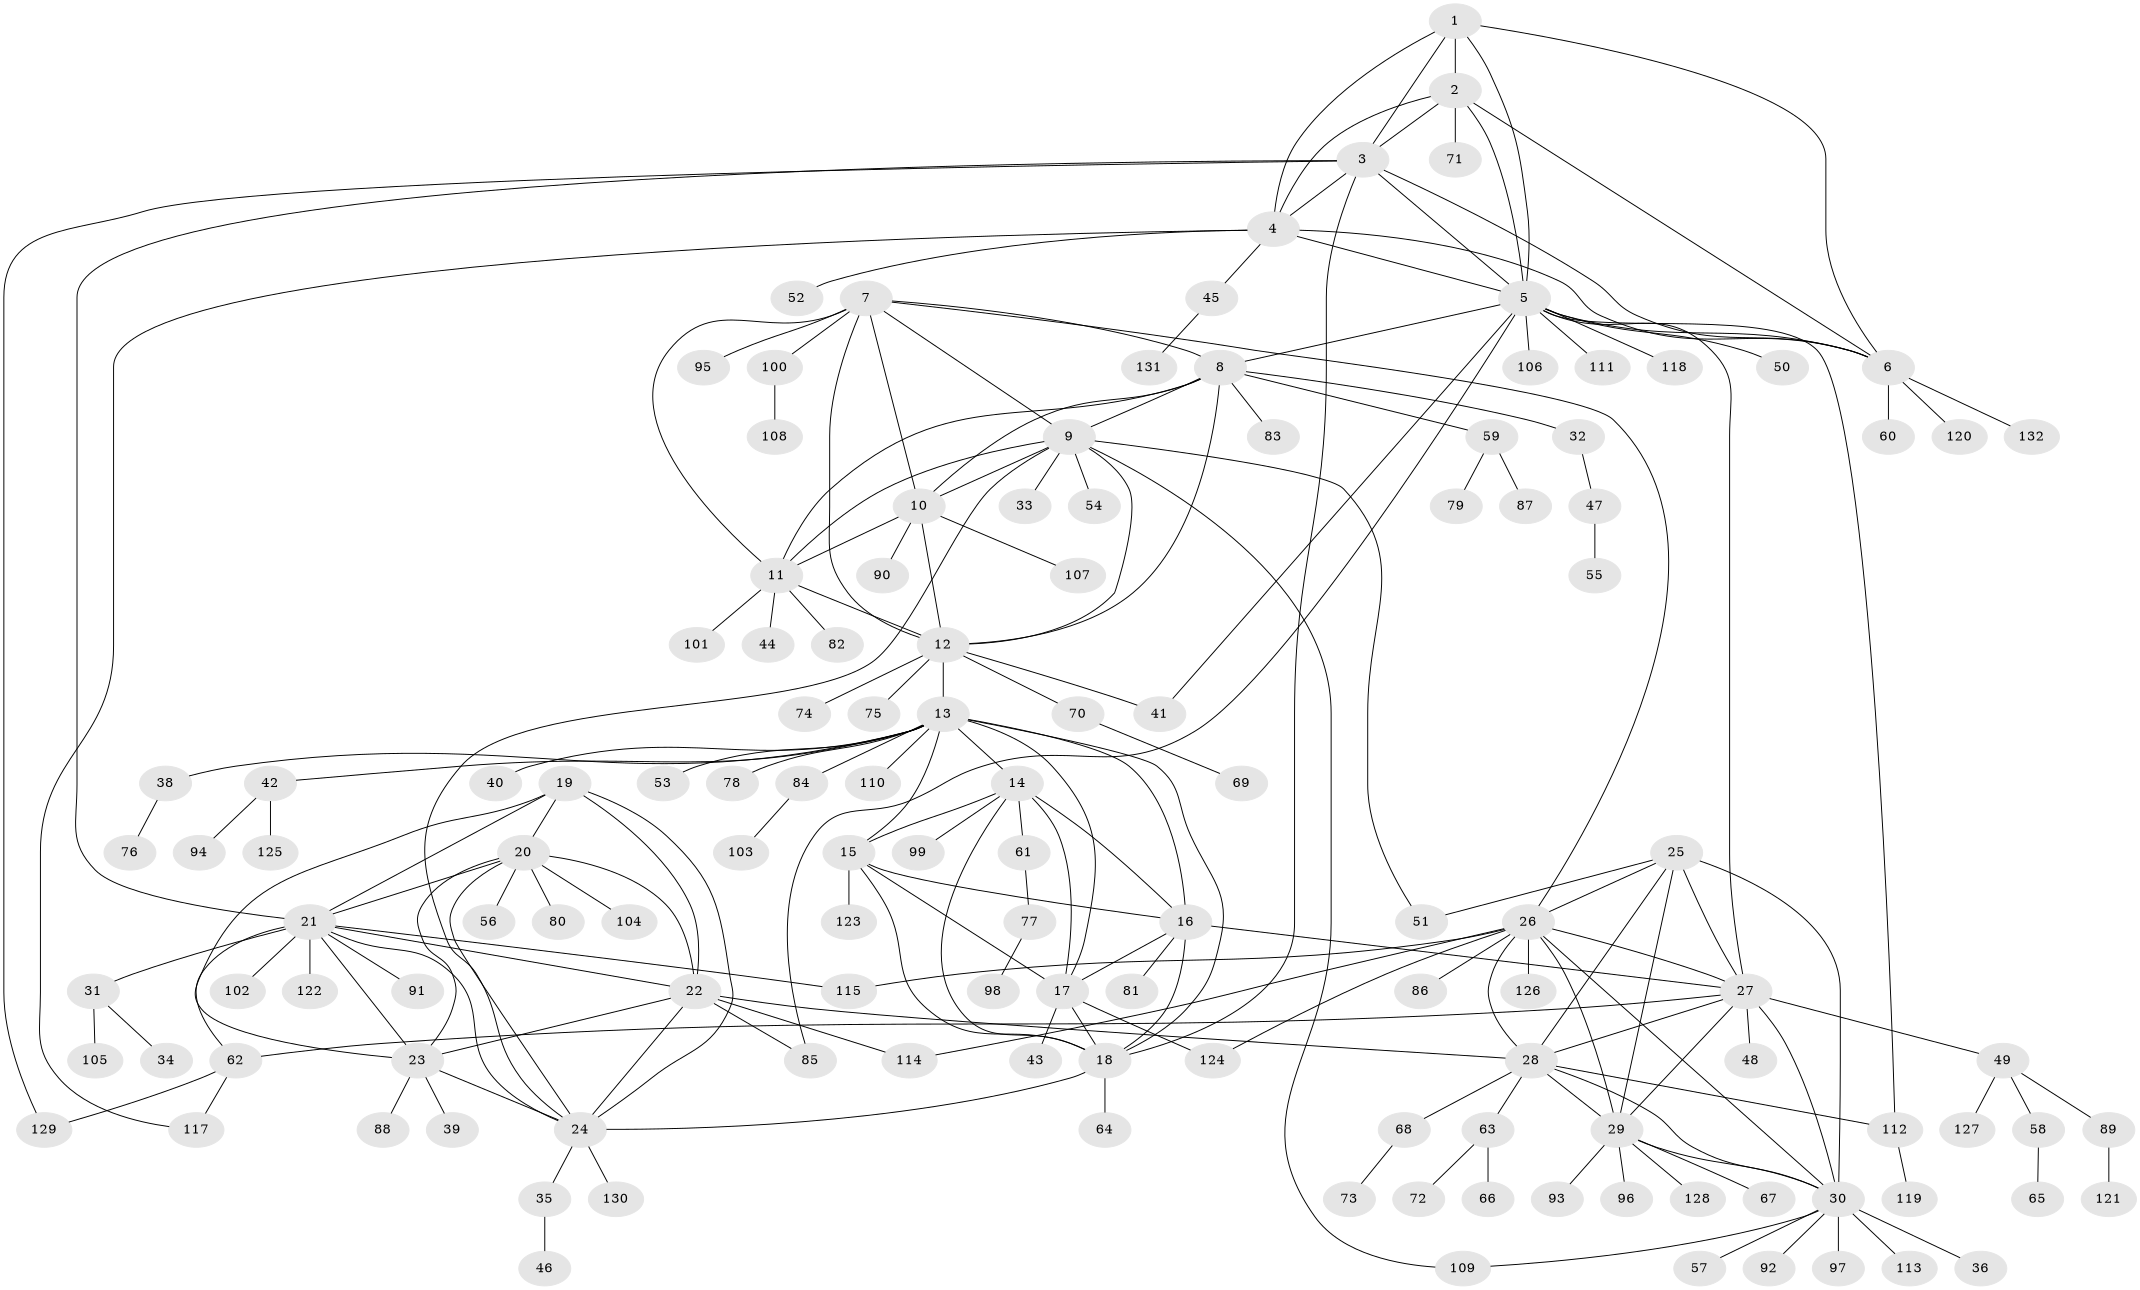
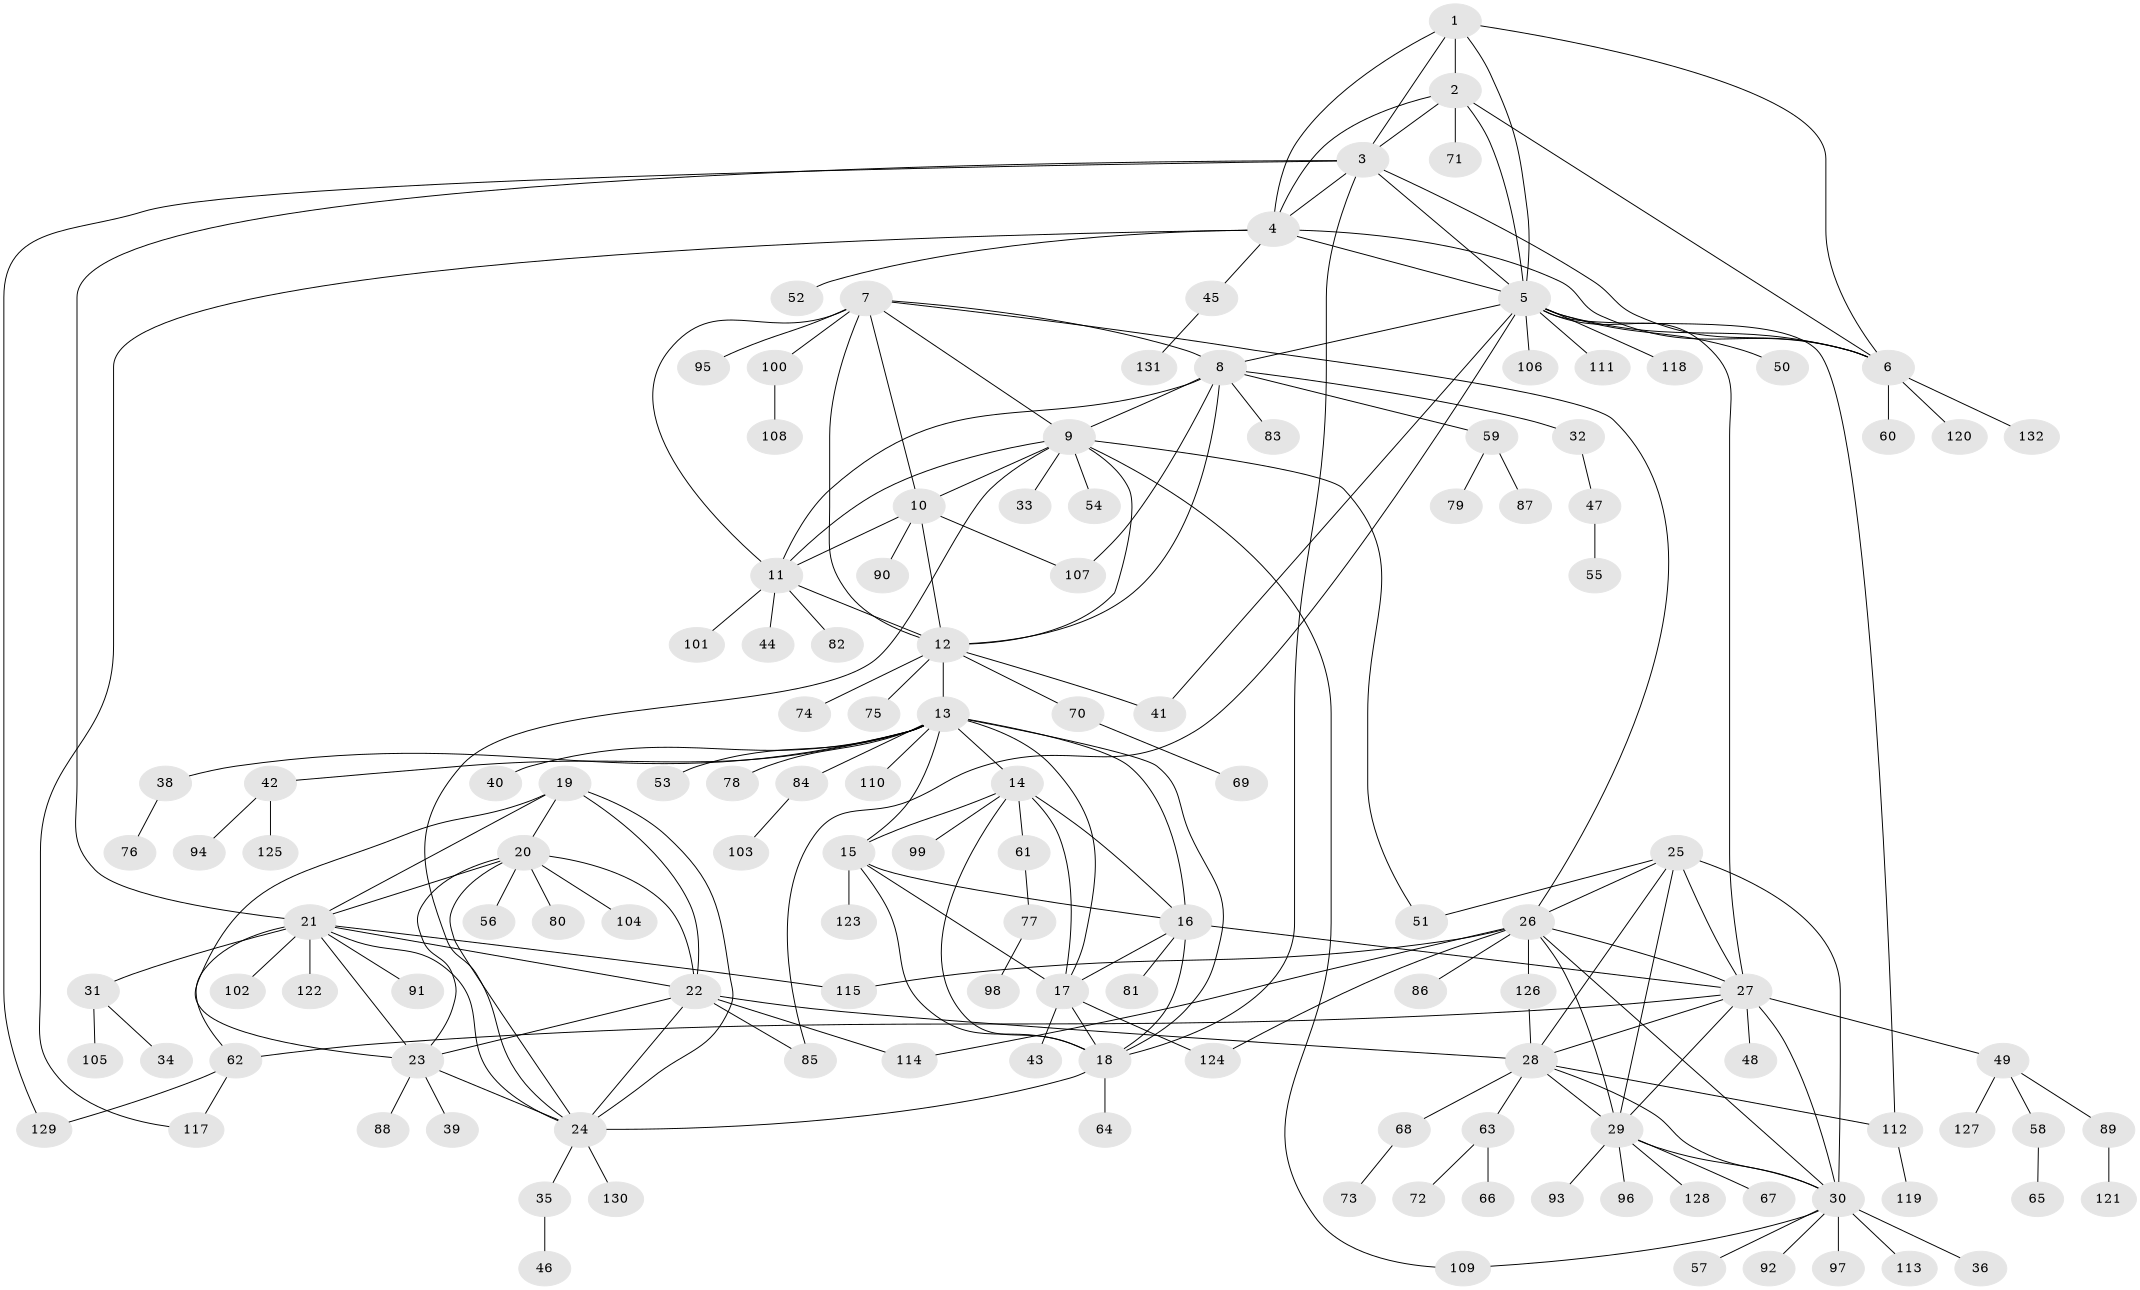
  graph {
    node [color=gray90 style=filled]
    1
    2
    3
    4
    5
    6
    71
    18
    21
    129
    45
    52
    117
    8
    27
    41
    50
    85
    106
    111
    112
    118
    60
    120
    132
    24
    64
    22
    23
    31
    62
    91
    102
    115
    122
    131
    9
    10
    11
    12
    32
    59
    83
    28
    29
    30
    48
    49
    119
    7
    26
    95
    100
    33
    51
    54
    109
    90
    107
    44
    82
    101
    13
    70
    74
    75
    124
    114
    86
    126
    108
    47
    79
    87
    35
    130
    14
    15
    16
    17
    38
    40
    42
    53
    78
    84
    110
    69
    61
    99
    123
    81
    43
    76
    94
    125
    103
    77
    19
    20
    56
    80
    104
    39
    88
    34
    105
    63
    68
    46
    25
    67
    93
    96
    128
    36
    57
    92
    97
    113
    58
    89
    127
    66
    72
    73
    55
    65
    121
    98
    1 -- 2
    1 -- 3
    1 -- 4
    1 -- 5
    1 -- 6
    2 -- 3
    2 -- 4
    2 -- 5
    2 -- 6
    2 -- 71
    3 -- 4
    3 -- 5
    3 -- 6
    3 -- 18
    3 -- 21
    3 -- 129
    4 -- 5
    4 -- 6
    4 -- 45
    4 -- 52
    4 -- 117
    5 -- 6
    5 -- 8
    5 -- 27
    5 -- 41
    5 -- 50
    5 -- 85
    5 -- 106
    5 -- 111
    5 -- 112
    5 -- 118
    6 -- 60
    6 -- 120
    6 -- 132
    18 -- 24
    18 -- 64
    21 -- 24
    21 -- 22
    21 -- 23
    21 -- 31
    21 -- 62
    21 -- 91
    21 -- 102
    21 -- 115
    21 -- 122
    45 -- 131
    8 -- 9
-   8 -- 10
+   8 -- 107
    8 -- 11
    8 -- 12
    8 -- 32
    8 -- 59
    8 -- 83
    27 -- 62
    27 -- 28
    27 -- 29
    27 -- 30
    27 -- 48
    27 -- 49
    112 -- 119
    24 -- 35
    24 -- 130
    22 -- 85
    22 -- 24
    22 -- 23
    22 -- 28
    22 -- 114
    23 -- 24
    23 -- 39
    23 -- 88
    31 -- 34
    31 -- 105
    62 -- 129
    62 -- 117
    9 -- 24
    9 -- 10
    9 -- 11
    9 -- 12
    9 -- 33
    9 -- 51
    9 -- 54
    9 -- 109
    10 -- 11
    10 -- 12
    10 -- 90
    10 -- 107
    11 -- 12
    11 -- 44
    11 -- 82
    11 -- 101
    12 -- 41
    12 -- 13
    12 -- 70
    12 -- 74
    12 -- 75
    32 -- 47
    59 -- 79
    59 -- 87
    28 -- 112
    28 -- 29
    28 -- 30
    28 -- 63
    28 -- 68
    29 -- 30
    29 -- 67
    29 -- 93
    29 -- 96
    29 -- 128
    30 -- 109
    30 -- 36
    30 -- 57
    30 -- 92
    30 -- 97
    30 -- 113
    49 -- 58
    49 -- 89
    49 -- 127
    7 -- 8
    7 -- 9
    7 -- 10
    7 -- 11
    7 -- 12
    7 -- 26
    7 -- 95
    7 -- 100
    26 -- 27
    26 -- 115
-   26 -- 28
+   126 -- 28
    26 -- 29
    26 -- 30
    26 -- 124
    26 -- 114
    26 -- 86
    26 -- 126
    100 -- 108
    13 -- 18
    13 -- 14
    13 -- 15
    13 -- 16
    13 -- 17
    13 -- 38
    13 -- 40
    13 -- 42
    13 -- 53
    13 -- 78
    13 -- 84
    13 -- 110
    70 -- 69
    47 -- 55
    35 -- 46
    14 -- 18
    14 -- 15
    14 -- 16
    14 -- 17
    14 -- 61
    14 -- 99
    15 -- 18
    15 -- 16
    15 -- 17
    15 -- 123
    16 -- 18
    16 -- 27
    16 -- 17
    16 -- 81
    17 -- 18
    17 -- 124
    17 -- 43
    38 -- 76
    42 -- 94
    42 -- 125
    84 -- 103
    61 -- 77
    77 -- 98
    19 -- 21
    19 -- 24
    19 -- 22
    19 -- 23
    19 -- 20
    20 -- 21
    20 -- 24
    20 -- 22
    20 -- 23
    20 -- 56
    20 -- 80
    20 -- 104
    63 -- 66
    63 -- 72
    68 -- 73
    25 -- 27
    25 -- 28
    25 -- 29
    25 -- 30
    25 -- 26
    25 -- 51
    58 -- 65
    89 -- 121
  }
